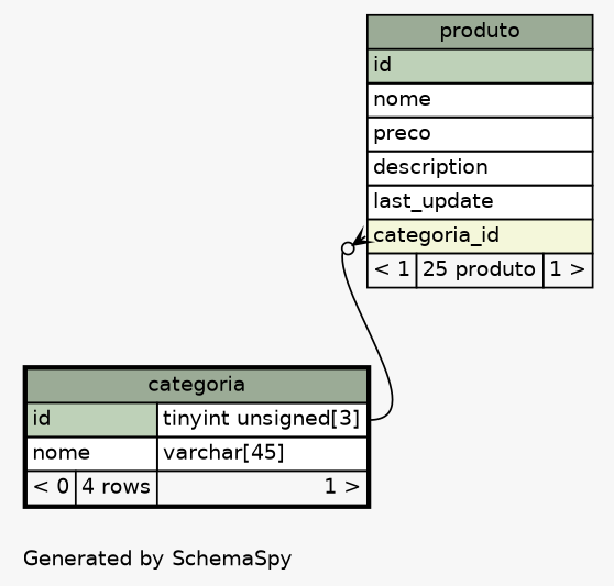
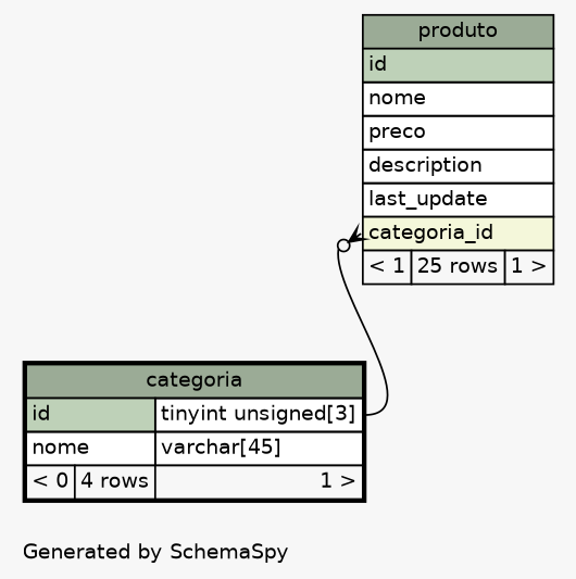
  digraph {
    bgcolor="#f7f7f7"
    fontname=Helvetica
    fontsize=11
    label="\nGenerated by SchemaSpy"
    labeljust=l
    nodesep=0.18
    rankdir=TB
    ranksep=0.46
    node [fontname=Helvetica fontsize=11 shape=plaintext]
-   n1 [label=<     <TABLE BORDER="0" CELLBORDER="1" CELLSPACING="0" BGCOLOR="#ffffff">       <TR><TD COLSPAN="3" BGCOLOR="#9bab96" ALIGN="CENTER">produto</TD></TR>       <TR><TD PORT="id" COLSPAN="3" BGCOLOR="#bed1b8" ALIGN="LEFT">id</TD></TR>       <TR><TD PORT="nome" COLSPAN="3" ALIGN="LEFT">nome</TD></TR>       <TR><TD PORT="preco" COLSPAN="3" ALIGN="LEFT">preco</TD></TR>       <TR><TD PORT="description" COLSPAN="3" ALIGN="LEFT">description</TD></TR>       <TR><TD PORT="last_update" COLSPAN="3" ALIGN="LEFT">last_update</TD></TR>       <TR><TD PORT="categoria_id" COLSPAN="3" BGCOLOR="#f4f7da" ALIGN="LEFT">categoria_id</TD></TR>       <TR><TD ALIGN="LEFT" BGCOLOR="#f7f7f7">&lt; 1</TD><TD ALIGN="RIGHT" BGCOLOR="#f7f7f7">25 produto</TD><TD ALIGN="RIGHT" BGCOLOR="#f7f7f7">1 &gt;</TD></TR>     </TABLE>>]
+   n1 [label=<     <TABLE BORDER="0" CELLBORDER="1" CELLSPACING="0" BGCOLOR="#ffffff">       <TR><TD COLSPAN="3" BGCOLOR="#9bab96" ALIGN="CENTER">produto</TD></TR>       <TR><TD PORT="id" COLSPAN="3" BGCOLOR="#bed1b8" ALIGN="LEFT">id</TD></TR>       <TR><TD PORT="nome" COLSPAN="3" ALIGN="LEFT">nome</TD></TR>       <TR><TD PORT="preco" COLSPAN="3" ALIGN="LEFT">preco</TD></TR>       <TR><TD PORT="description" COLSPAN="3" ALIGN="LEFT">description</TD></TR>       <TR><TD PORT="last_update" COLSPAN="3" ALIGN="LEFT">last_update</TD></TR>       <TR><TD PORT="categoria_id" COLSPAN="3" BGCOLOR="#f4f7da" ALIGN="LEFT">categoria_id</TD></TR>       <TR><TD ALIGN="LEFT" BGCOLOR="#f7f7f7">&lt; 1</TD><TD ALIGN="RIGHT" BGCOLOR="#f7f7f7">25 rows</TD><TD ALIGN="RIGHT" BGCOLOR="#f7f7f7">1 &gt;</TD></TR>     </TABLE>>]
    n2 [label=<     <TABLE BORDER="2" CELLBORDER="1" CELLSPACING="0" BGCOLOR="#ffffff">       <TR><TD COLSPAN="3" BGCOLOR="#9bab96" ALIGN="CENTER">categoria</TD></TR>       <TR><TD PORT="id" COLSPAN="2" BGCOLOR="#bed1b8" ALIGN="LEFT">id</TD><TD PORT="id.type" ALIGN="LEFT">tinyint unsigned[3]</TD></TR>       <TR><TD PORT="nome" COLSPAN="2" ALIGN="LEFT">nome</TD><TD PORT="nome.type" ALIGN="LEFT">varchar[45]</TD></TR>       <TR><TD ALIGN="LEFT" BGCOLOR="#f7f7f7">&lt; 0</TD><TD ALIGN="RIGHT" BGCOLOR="#f7f7f7">4 rows</TD><TD ALIGN="RIGHT" BGCOLOR="#f7f7f7">1 &gt;</TD></TR>     </TABLE>>]
    n1 -> n2 [arrowhead=none arrowsize=0.8 arrowtail=crowodot dir=back headport="id.type:e" tailport="categoria_id:w"]
  }
